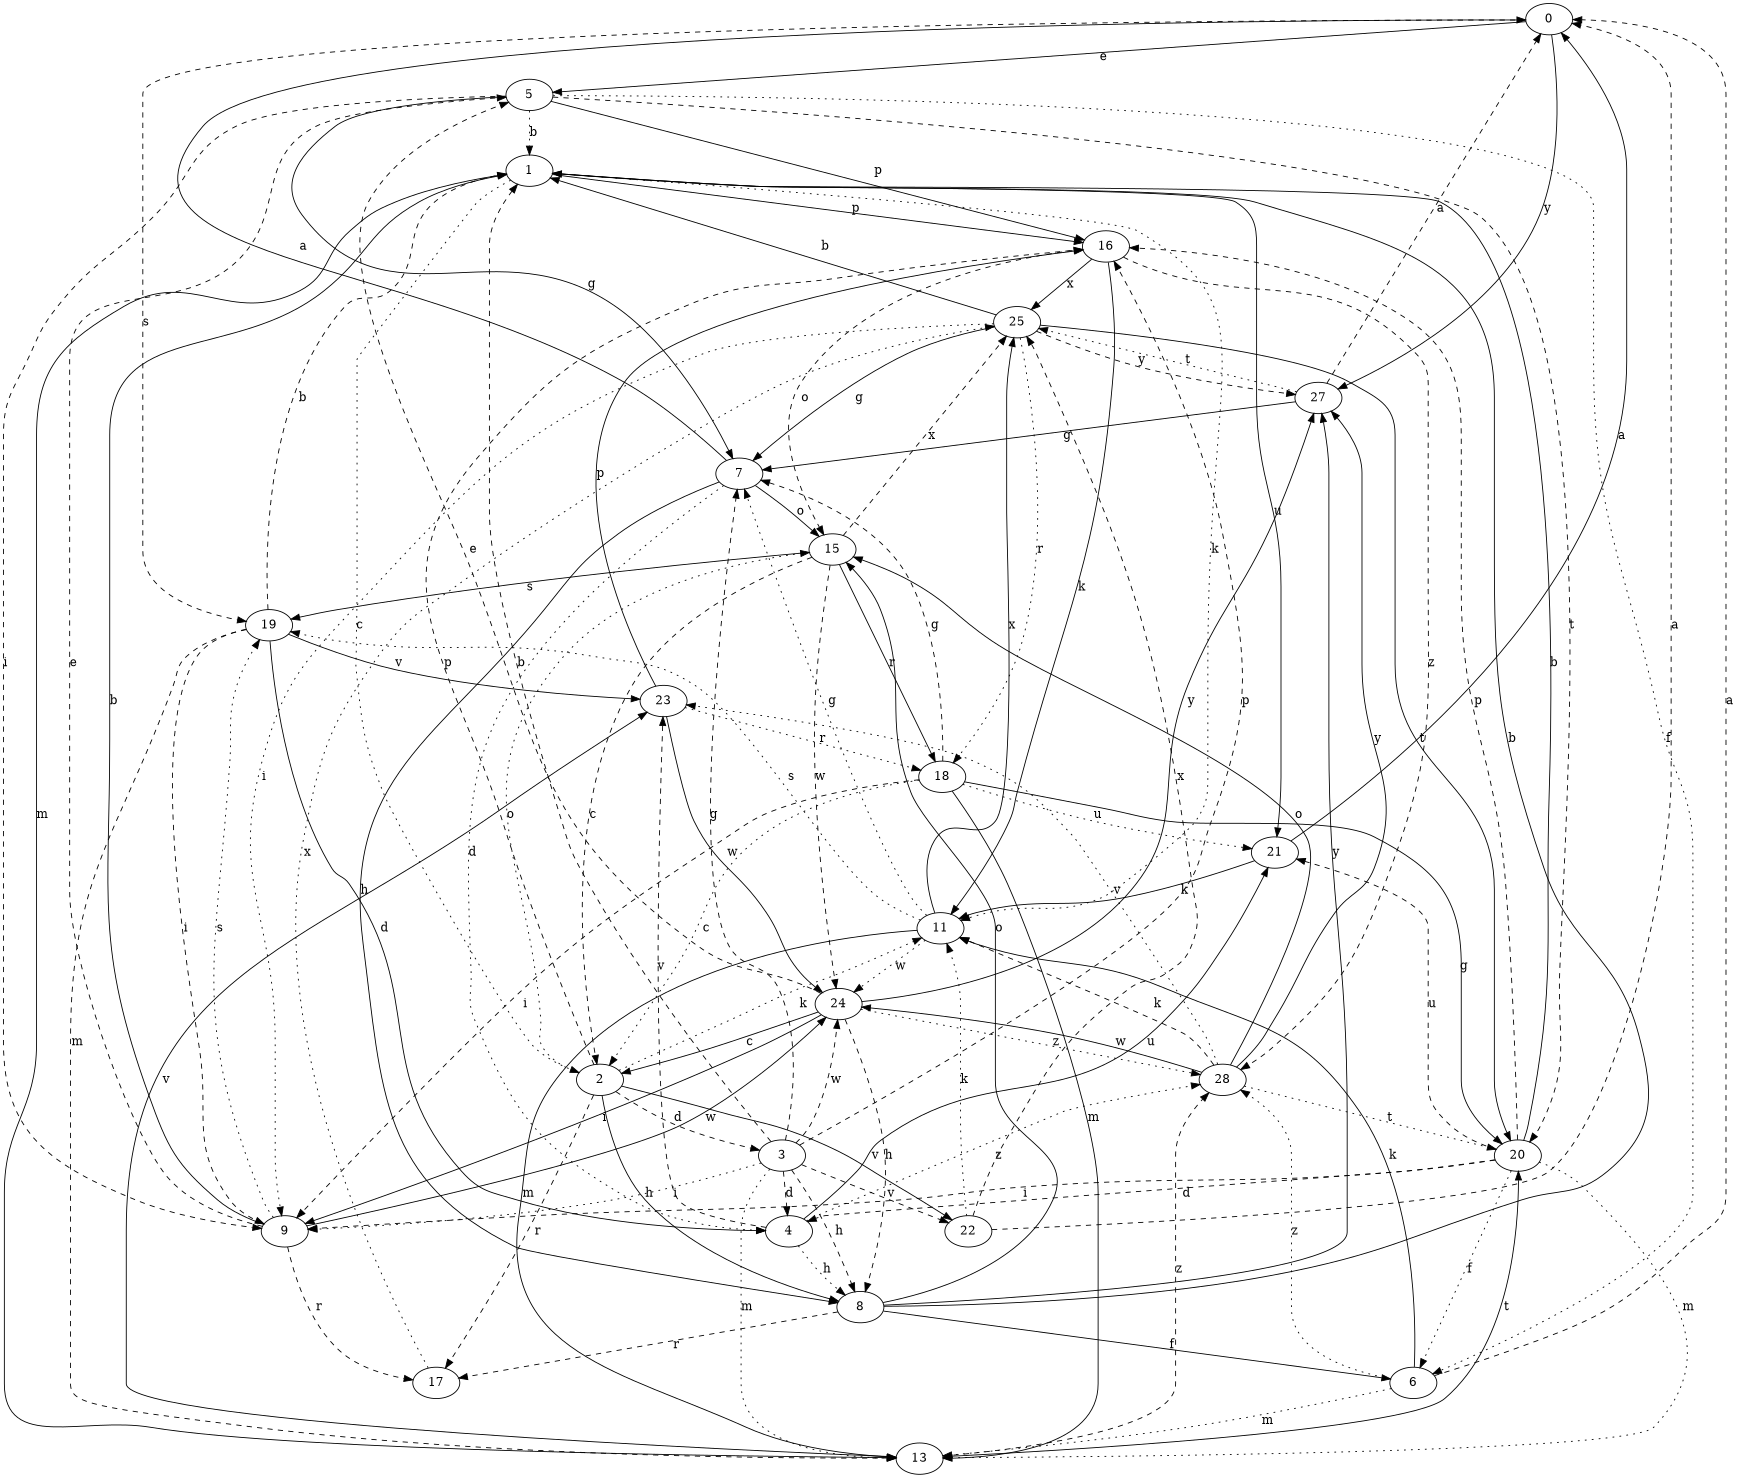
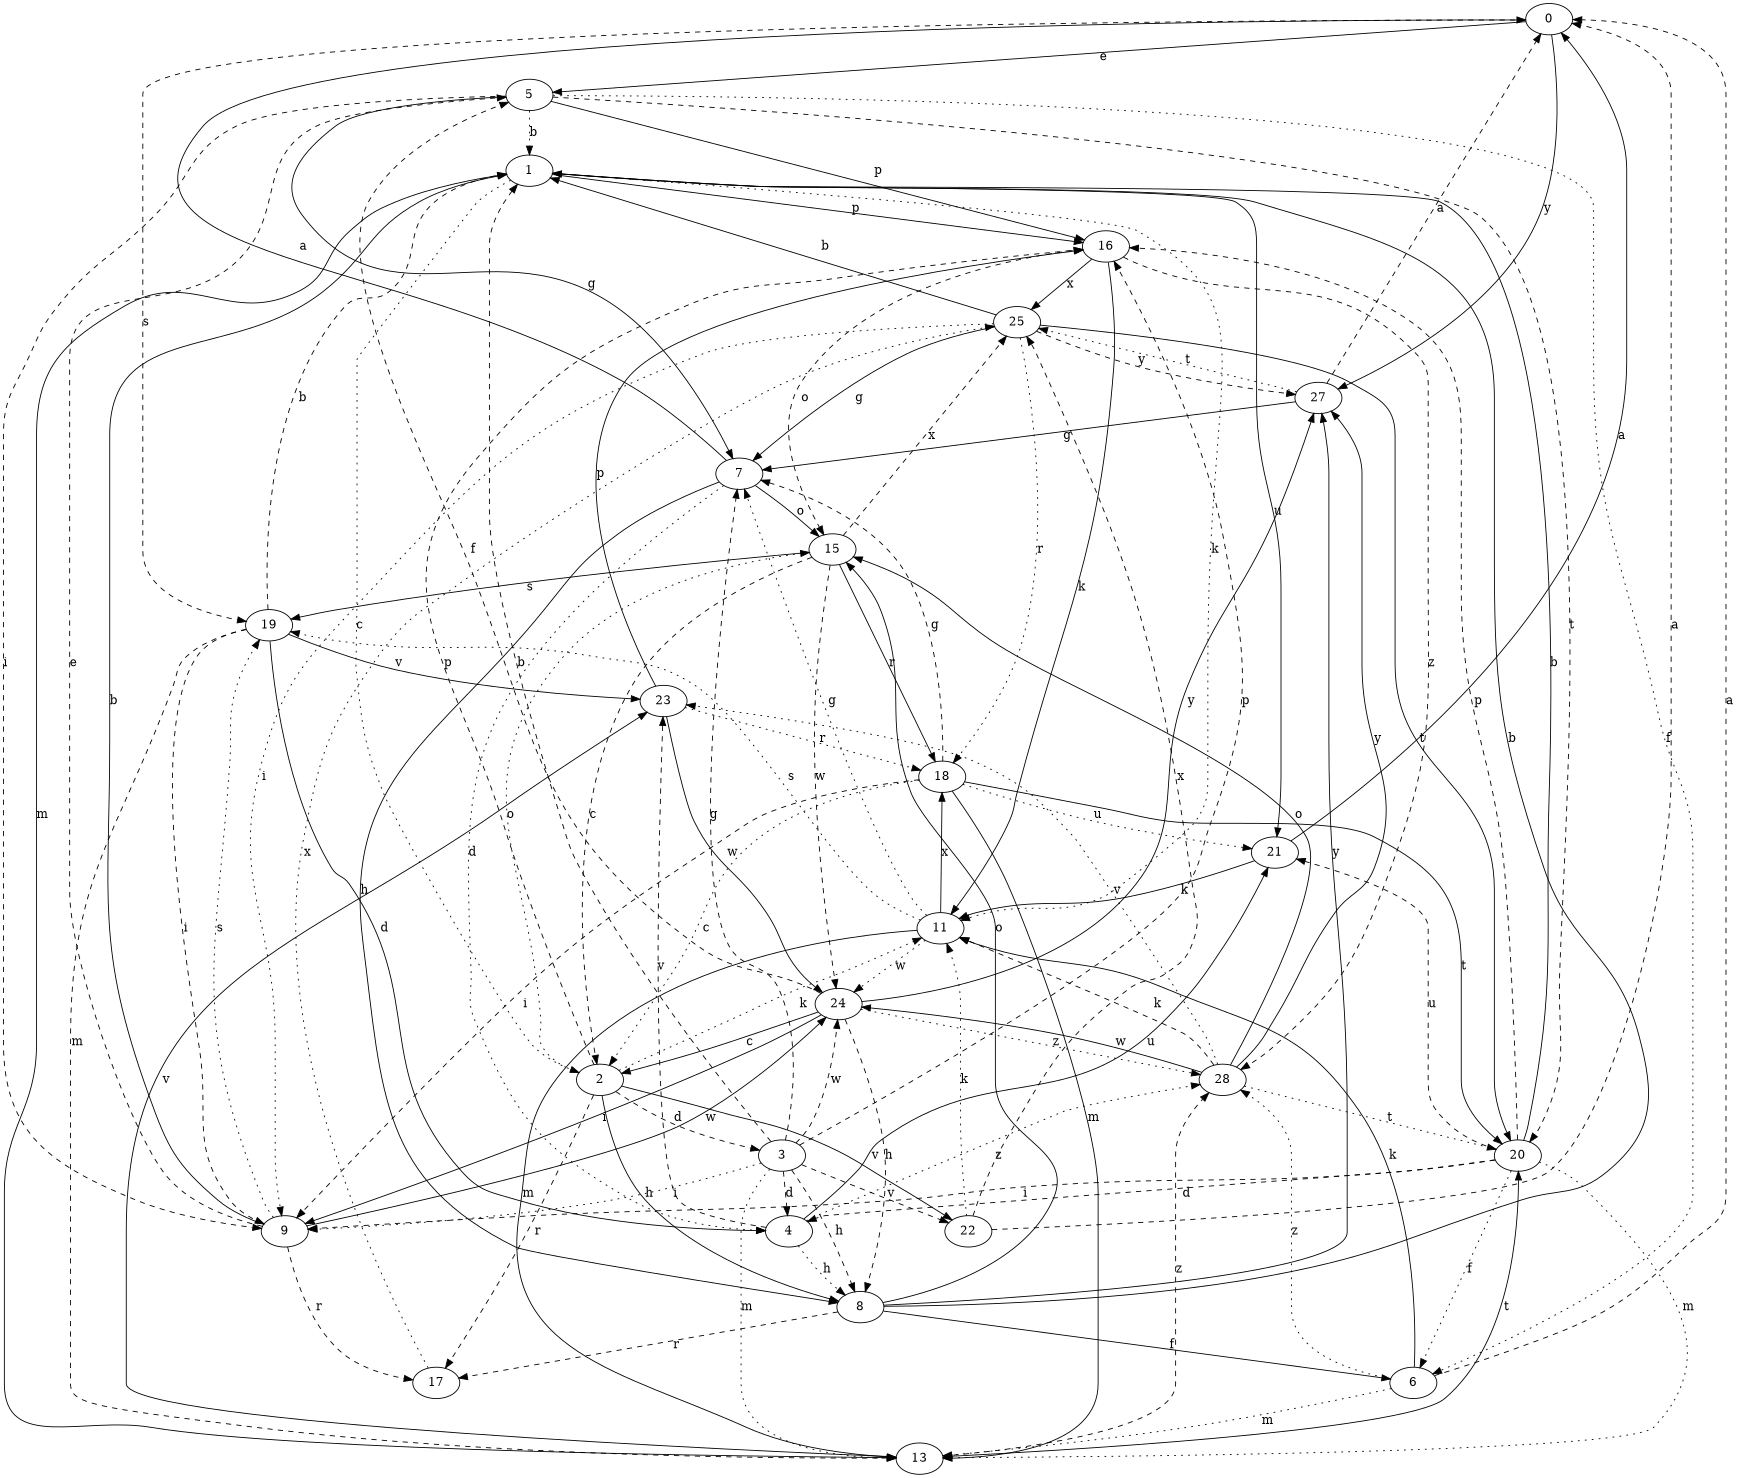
  strict digraph {
    edge [style=solid]
    0
    5
    19
    27
    1
    16
    7
    9
    6
    20
    13
    4
    23
    25
    2
    11
    21
    3
    8
    15
    17
    22
    24
    28
    18
    0 -> 5 [label=e]
    0 -> 19 [label=s style=dashed]
    0 -> 27 [label=y]
    5 -> 1 [label=b style=dotted]
    5 -> 16 [label=p]
    5 -> 7 [label=g]
    5 -> 9 [label=i style=dashed]
    5 -> 6 [label=f style=dotted]
    5 -> 20 [label=t style=dashed]
    19 -> 1 [label=b style=dashed]
    19 -> 9 [label=i style=dashed]
    19 -> 13 [label=m style=dashed]
    19 -> 4 [label=d]
    19 -> 23 [label=v]
    27 -> 0 [label=a style=dashed]
    27 -> 7 [label=g]
    27 -> 25 [label=t style=dotted]
    1 -> 16 [label=p]
    1 -> 13 [label=m]
    1 -> 2 [label=c style=dotted]
    1 -> 11 [label=k style=dotted]
    1 -> 21 [label=u]
    16 -> 25 [label=x]
    16 -> 11 [label=k]
    16 -> 15 [label=o style=dashed]
    16 -> 28 [label=z style=dashed]
    7 -> 0 [label=a]
    7 -> 4 [label=d style=dotted]
    7 -> 8 [label=h]
    7 -> 15 [label=o]
    9 -> 5 [label=e style=dashed]
    9 -> 19 [label=s style=dotted]
    9 -> 1 [label=b]
    9 -> 17 [label=r style=dashed]
    9 -> 24 [label=w]
    6 -> 0 [label=a style=dashed]
    6 -> 13 [label=m style=dotted]
    6 -> 11 [label=k]
    6 -> 28 [label=z style=dotted]
    20 -> 1 [label=b]
    20 -> 16 [label=p style=dashed]
    20 -> 9 [label=i style=dashed]
    20 -> 6 [label=f style=dotted]
    20 -> 13 [label=m style=dotted]
    20 -> 4 [label=d style=dashed]
    20 -> 21 [label=u style=dashed]
    13 -> 20 [label=t]
    13 -> 23 [label=v]
    13 -> 28 [label=z style=dashed]
    4 -> 23 [label=v style=dashed]
    4 -> 21 [label=u]
    4 -> 8 [label=h style=dotted]
    4 -> 28 [label=z style=dotted]
    23 -> 16 [label=p]
    23 -> 24 [label=w]
    23 -> 18 [label=r style=dotted]
    25 -> 27 [label=y style=dashed]
    25 -> 1 [label=b]
    25 -> 7 [label=g]
    25 -> 9 [label=i style=dotted]
    25 -> 20 [label=t]
    25 -> 18 [label=r style=dotted]
    2 -> 16 [label=p style=dashed]
    2 -> 11 [label=k style=dotted]
    2 -> 3 [label=d style=dashed]
    2 -> 8 [label=h]
    2 -> 15 [label=o style=dotted]
    2 -> 17 [label=r style=dashed]
    2 -> 22 [label=v]
    11 -> 19 [label=s style=dotted]
    11 -> 7 [label=g style=dotted]
    11 -> 13 [label=m]
-   11 -> 25 [label=x]
+   11 -> 18 [label=x]
    11 -> 24 [label=w style=dotted]
    21 -> 0 [label=a]
    21 -> 11 [label=k]
    3 -> 1 [label=b style=dashed]
    3 -> 16 [label=p style=dashed]
    3 -> 7 [label=g style=dashed]
    3 -> 9 [label=i style=dotted]
    3 -> 13 [label=m style=dotted]
    3 -> 4 [label=d style=dashed]
    3 -> 8 [label=h style=dashed]
    3 -> 22 [label=v style=dashed]
    3 -> 24 [label=w style=dashed]
    8 -> 27 [label=y]
    8 -> 1 [label=b]
    8 -> 6 [label=f]
    8 -> 15 [label=o]
    8 -> 17 [label=r style=dashed]
    15 -> 19 [label=s]
    15 -> 25 [label=x style=dashed]
    15 -> 2 [label=c style=dashed]
    15 -> 24 [label=w style=dashed]
    15 -> 18 [label=r]
    17 -> 25 [label=x style=dotted]
    22 -> 0 [label=a style=dashed]
    22 -> 25 [label=x style=dashed]
    22 -> 11 [label=k style=dotted]
-   24 -> 5 [label=e style=dashed]
+   24 -> 5 [label=f style=dashed]
    24 -> 27 [label=y]
    24 -> 9 [label=i]
    24 -> 2 [label=c]
    24 -> 8 [label=h style=dashed]
    24 -> 28 [label=z style=dotted]
    28 -> 27 [label=y]
    28 -> 20 [label=t style=dotted]
    28 -> 23 [label=v style=dotted]
    28 -> 11 [label=k style=dashed]
    28 -> 15 [label=o]
    28 -> 24 [label=w]
    18 -> 7 [label=g style=dashed]
    18 -> 9 [label=i style=dashed]
-   18 -> 20 [label=g]
+   18 -> 20 [label=t]
    18 -> 13 [label=m]
    18 -> 2 [label=c style=dotted]
    18 -> 21 [label=u style=dotted]
  }
